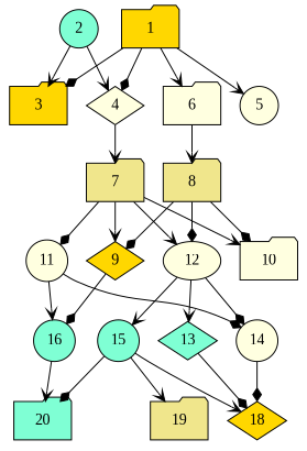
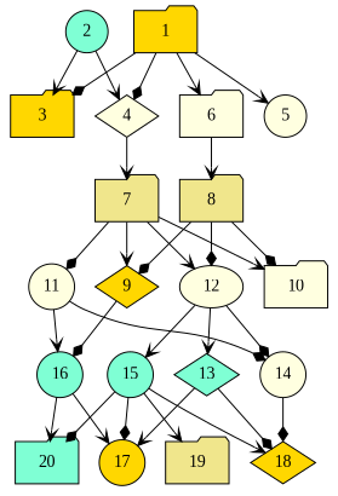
  digraph {
    fontname="Liberation Serif"
    node [alpha=0.03 fillcolor=lightyellow fontname="Liberation Serif" shape=folder style=filled]
    edge [arrowhead=vee fontname="Liberation Serif"]
    1 [alpha=0.08 expect_size=20934656 fillcolor=gold]
    3 [alpha=0.10 expect_size=37596160 fillcolor=gold]
    4 [alpha=0.18 expect_size=13977600 shape=diamond]
    5 [alpha=0.02 expect_size=21459968 shape=circle]
    6 [alpha=0.04 expect_size=9073664]
    7 [alpha=0.17 expect_size=9639936 fillcolor=khaki]
    8 [expect_size=11173888 fillcolor=khaki]
    9 [alpha=0.18 expect_size=21410816 fillcolor=gold shape=diamond]
    10 [alpha=0.12 expect_size=26613760]
    11 [alpha=0.13 expect_size=21837824 shape=circle]
    12 [alpha=0.14 expect_size=40371200 shape=ellipse]
    2 [alpha=0.13 expect_size=34292736 fillcolor=aquamarine shape=circle]
    16 [alpha=0.07 expect_size=45962240 fillcolor=aquamarine shape=circle]
    14 [alpha=0.09 expect_size=45758464 shape=circle]
    13 [expect_size=22844416 fillcolor=aquamarine shape=diamond]
    15 [alpha=0.11 expect_size=42194944 fillcolor=aquamarine shape=circle]
+   17 [alpha=0.15 expect_size=7034880 fillcolor=gold shape=circle]
    20 [alpha=0.15 expect_size=51091456 fillcolor=aquamarine]
    18 [expect_size=47348736 fillcolor=gold shape=diamond]
    19 [alpha=0.12 expect_size=8288256 fillcolor=khaki]
    1 -> 3 [arrowhead=diamond]
    1 -> 4 [arrowhead=diamond]
    1 -> 5
    1 -> 6
    4 -> 7
    6 -> 8
    7 -> 9
    7 -> 10
    7 -> 11 [arrowhead=diamond]
    7 -> 12
    8 -> 9 [arrowhead=diamond]
    8 -> 10 [arrowhead=diamond]
    8 -> 12 [arrowhead=diamond]
    9 -> 16 [arrowhead=diamond]
    11 -> 16
    11 -> 14 [arrowhead=diamond]
    12 -> 14 [arrowhead=diamond]
    12 -> 13
    12 -> 15
    2 -> 3
    2 -> 4
+   16 -> 17
    16 -> 20
    14 -> 18 [arrowhead=diamond]
+   13 -> 17
    13 -> 18 [arrowhead=diamond]
+   15 -> 17 [arrowhead=diamond]
    15 -> 20 [arrowhead=diamond]
    15 -> 18
    15 -> 19
  }
